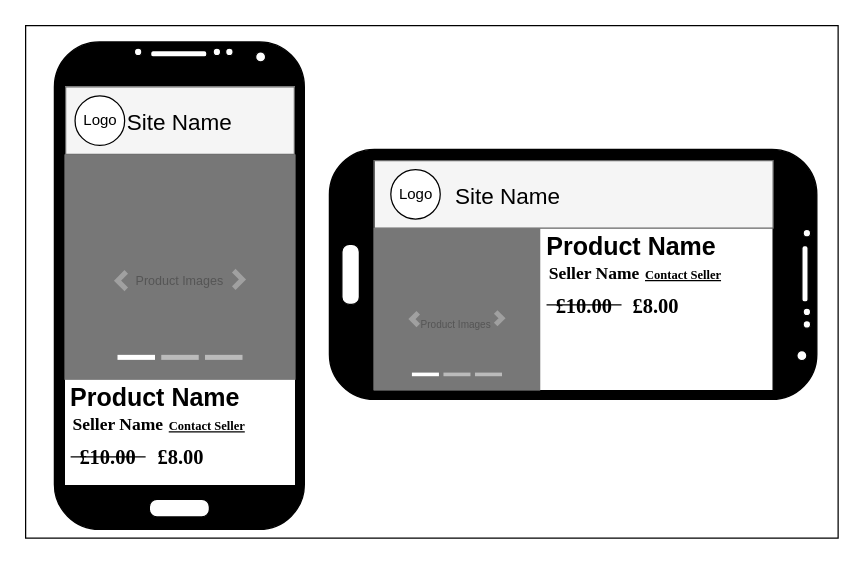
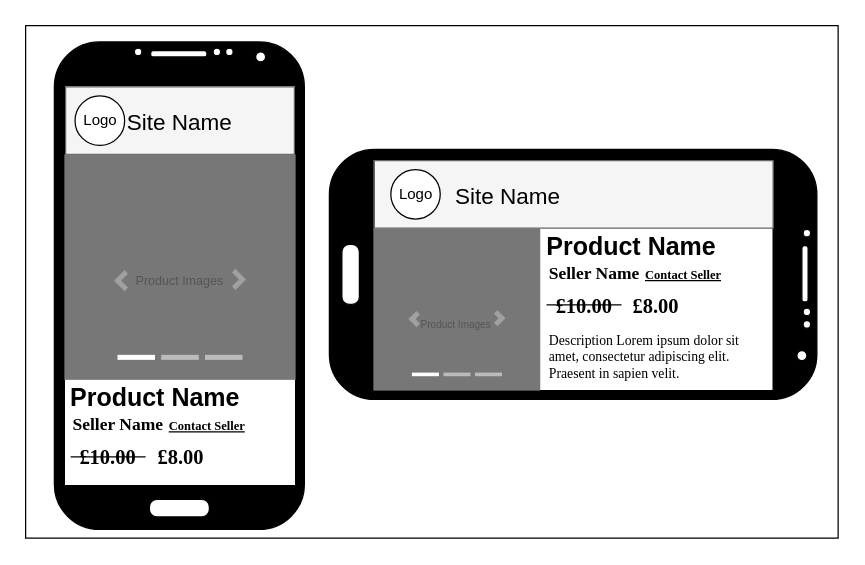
  <mxCell id="0" />
  <mxCell id="1" parent="0" />
  <mxCell id="2" value="" style="rounded=0;whiteSpace=wrap;html=1;" vertex="1" parent="1"><mxGeometry x="20" width="650" height="410" as="geometry" y="20" /></mxCell>
  <mxCell id="3" value="" style="group" vertex="1" connectable="0" parent="1"><mxGeometry x="43" y="33" width="200" height="390" as="geometry" /></mxCell>
  <mxCell id="4" value="" style="verticalLabelPosition=bottom;verticalAlign=top;html=1;shadow=0;dashed=0;strokeWidth=1;shape=mxgraph.android.phone2;strokeColor=#000000;fillColor=#000000;fontColor=#ffffff;" vertex="1" parent="3"><mxGeometry width="200" height="390" as="geometry" /></mxCell>
  <mxCell id="5" value="" style="group" vertex="1" connectable="0" parent="3"><mxGeometry x="9" y="36" width="183" height="54" as="geometry" /></mxCell>
  <mxCell id="6" value="" style="rounded=0;whiteSpace=wrap;html=1;strokeColor=#666666;fillColor=#f5f5f5;fontColor=#333333;" vertex="1" parent="5"><mxGeometry width="183.0" height="54" as="geometry" /></mxCell>
  <mxCell id="7" value="&lt;font style=&quot;font-size: 18px;&quot;&gt;Site Name&lt;/font&gt;" style="text;html=1;strokeColor=none;fillColor=none;align=center;verticalAlign=middle;whiteSpace=wrap;rounded=0;fontSize=25;" vertex="1" parent="5"><mxGeometry x="47.21" y="12.9" width="88.58" height="24.1" as="geometry" /></mxCell>
  <mxCell id="8" value="" style="shape=image;html=1;verticalAlign=top;verticalLabelPosition=bottom;labelBackgroundColor=#ffffff;imageAspect=0;aspect=fixed;image=https://cdn4.iconfinder.com/data/icons/essential-app-2/16/burger-menu-more-panel-128.png;fontSize=20;strokeColor=#000000;fillColor=#777777;" vertex="1" parent="5"><mxGeometry x="152.248" y="15.1" width="23.804" height="23.804" as="geometry" /></mxCell>
  <mxCell id="9" value="" style="group" vertex="1" connectable="0" parent="5"><mxGeometry x="7.54" y="7.16" width="39.673" height="39.673" as="geometry" /></mxCell>
  <mxCell id="10" value="" style="ellipse;whiteSpace=wrap;html=1;aspect=fixed;" vertex="1" parent="9"><mxGeometry width="39.673" height="39.673" as="geometry" /></mxCell>
  <mxCell id="11" value="Logo" style="text;html=1;strokeColor=none;fillColor=none;align=center;verticalAlign=middle;whiteSpace=wrap;rounded=0;" vertex="1" parent="9"><mxGeometry x="5.041" y="10.84" width="30.248" height="18" as="geometry" /></mxCell>
  <mxCell id="12" value="" style="group" vertex="1" connectable="0" parent="1"><mxGeometry x="263" y="119" width="390" height="200" as="geometry" /></mxCell>
  <mxCell id="13" value="" style="verticalLabelPosition=bottom;verticalAlign=top;html=1;shadow=0;dashed=0;strokeWidth=1;shape=mxgraph.android.phone2;strokeColor=#000000;direction=south;fillColor=#000000;" vertex="1" parent="12"><mxGeometry width="390" height="200" as="geometry" /></mxCell>
  <mxCell id="14" value="" style="group" vertex="1" connectable="0" parent="12"><mxGeometry x="36" y="9" width="319" height="54" as="geometry" /></mxCell>
  <mxCell id="15" value="" style="rounded=0;whiteSpace=wrap;html=1;strokeColor=#666666;fillColor=#f5f5f5;fontColor=#333333;" vertex="1" parent="14"><mxGeometry width="319.0" height="54" as="geometry" /></mxCell>
  <mxCell id="16" value="&lt;font style=&quot;font-size: 18px;&quot;&gt;Site Name&lt;/font&gt;" style="text;html=1;strokeColor=none;fillColor=none;align=center;verticalAlign=middle;whiteSpace=wrap;rounded=0;fontSize=25;" vertex="1" parent="14"><mxGeometry x="54.17" y="13.1" width="106.333" height="24.1" as="geometry" /></mxCell>
  <mxCell id="17" value="" style="shape=image;html=1;verticalAlign=top;verticalLabelPosition=bottom;labelBackgroundColor=#ffffff;imageAspect=0;aspect=fixed;image=https://cdn4.iconfinder.com/data/icons/essential-app-2/16/burger-menu-more-panel-128.png;fontSize=20;strokeColor=#000000;fillColor=#777777;" vertex="1" parent="14"><mxGeometry x="265.394" y="15.1" width="23.729" height="23.729" as="geometry" /></mxCell>
  <mxCell id="18" value="" style="group" vertex="1" connectable="0" parent="14"><mxGeometry x="13.143" y="7.16" width="69.157" height="39.673" as="geometry" /></mxCell>
  <mxCell id="19" value="" style="ellipse;whiteSpace=wrap;html=1;aspect=fixed;" vertex="1" parent="18"><mxGeometry width="39.549" height="39.549" as="geometry" /></mxCell>
  <mxCell id="20" value="Logo" style="text;html=1;strokeColor=none;fillColor=none;align=center;verticalAlign=middle;whiteSpace=wrap;rounded=0;" vertex="1" parent="18"><mxGeometry x="-6.53" y="10.84" width="52.727" height="18" as="geometry" /></mxCell>
  <mxCell id="21" value="&lt;h1 style=&quot;font-size: 20px;&quot;&gt;Product Name&lt;/h1&gt;" style="text;html=1;strokeColor=none;fillColor=none;spacing=5;spacingTop=-20;whiteSpace=wrap;overflow=hidden;rounded=0;fontSize=20;" vertex="1" parent="1"><mxGeometry x="51" y="303.39" width="180" height="26.61" as="geometry" /></mxCell>
  <mxCell id="22" value="&lt;h3&gt;£10.00&lt;/h3&gt;" style="text;html=1;strokeColor=none;fillColor=none;align=center;verticalAlign=middle;whiteSpace=wrap;rounded=0;fontFamily=Tahoma;fontSize=14;labelPosition=center;verticalLabelPosition=middle;" vertex="1" parent="1"><mxGeometry x="56" y="350" width="60" height="30" as="geometry" /></mxCell>
  <mxCell id="23" value="&lt;h2 style=&quot;font-size: 14px;&quot;&gt;Seller Name&lt;/h2&gt;" style="text;html=1;strokeColor=none;fillColor=none;align=left;verticalAlign=middle;whiteSpace=wrap;rounded=0;fontFamily=Tahoma;fontSize=14;" vertex="1" parent="1"><mxGeometry x="56" y="330" width="77" height="20" as="geometry" /></mxCell>
  <mxCell id="24" value="&lt;h3&gt;£8.00&lt;/h3&gt;" style="text;html=1;strokeColor=none;fillColor=none;align=left;verticalAlign=middle;whiteSpace=wrap;rounded=0;fontFamily=Tahoma;fontSize=14;labelPosition=center;verticalLabelPosition=middle;" vertex="1" parent="1"><mxGeometry x="123.5" y="350" width="60" height="30" as="geometry" /></mxCell>
  <mxCell id="25" value="" style="endArrow=none;html=1;rounded=0;fontFamily=Tahoma;fontSize=14;entryX=1;entryY=0.5;entryDx=0;entryDy=0;exitX=0;exitY=0.5;exitDx=0;exitDy=0;" edge="1" parent="1" source="22" target="22"><mxGeometry width="50" height="50" relative="1" as="geometry"><mxPoint x="81" y="553.39" as="sourcePoint" /><mxPoint x="131" y="503.39" as="targetPoint" /></mxGeometry></mxCell>
  <mxCell id="26" value="&lt;h5 style=&quot;font-size: 10px;&quot;&gt;&lt;u style=&quot;font-size: 10px;&quot;&gt;Contact Seller&lt;/u&gt;&lt;/h5&gt;" style="text;html=1;strokeColor=none;fillColor=none;align=left;verticalAlign=middle;whiteSpace=wrap;rounded=0;fontFamily=Tahoma;fontSize=10;" vertex="1" parent="1"><mxGeometry x="133" y="330" width="80" height="20" as="geometry" /></mxCell>
  <mxCell id="27" value="" style="group" vertex="1" connectable="0" parent="1"><mxGeometry x="43.5" y="123" width="192.5" height="180.39" as="geometry" /></mxCell>
  <mxCell id="28" value="&lt;font style=&quot;font-size: 10px;&quot;&gt;Product Images&lt;/font&gt;" style="html=1;shadow=0;dashed=0;strokeColor=none;strokeWidth=1;fillColor=#777777;fontColor=#555555;whiteSpace=wrap;align=center;verticalAlign=middle;fontStyle=0;fontSize=40;aspect=fixed;container=0;" vertex="1" parent="27"><mxGeometry x="7.5" width="185" height="180.39" as="geometry" /></mxCell>
  <mxCell id="29" value="" style="html=1;verticalLabelPosition=bottom;labelBackgroundColor=#ffffff;verticalAlign=top;shadow=0;dashed=0;strokeWidth=4;shape=mxgraph.ios7.misc.more;strokeColor=#a0a0a0;" vertex="1" parent="27"><mxGeometry x="143" y="93.005" width="7" height="14" as="geometry"><mxPoint x="-50" y="-7" as="offset" /></mxGeometry></mxCell>
  <mxCell id="30" value="" style="flipH=1;html=1;verticalLabelPosition=bottom;labelBackgroundColor=#ffffff;verticalAlign=top;shadow=0;dashed=0;strokeWidth=4;shape=mxgraph.ios7.misc.more;strokeColor=#a0a0a0;" vertex="1" parent="27"><mxGeometry x="50" y="94.005" width="7" height="14" as="geometry"><mxPoint x="43" y="-7" as="offset" /></mxGeometry></mxCell>
  <mxCell id="31" value="" style="html=1;shadow=0;strokeColor=none;fillColor=#ffffff;" vertex="1" parent="27"><mxGeometry x="50" y="160.39" width="30" height="4" as="geometry"><mxPoint x="-50" y="-20" as="offset" /></mxGeometry></mxCell>
  <mxCell id="32" value="" style="html=1;shadow=0;strokeColor=none;fillColor=#BBBBBB;" vertex="1" parent="27"><mxGeometry x="85" y="160.39" width="30" height="4" as="geometry"><mxPoint x="-15" y="-20" as="offset" /></mxGeometry></mxCell>
  <mxCell id="33" value="" style="html=1;shadow=0;strokeColor=none;fillColor=#BBBBBB;" vertex="1" parent="27"><mxGeometry x="120" y="160.39" width="30" height="4" as="geometry"><mxPoint x="20" y="-20" as="offset" /></mxGeometry></mxCell>
  <mxCell id="34" value="" style="group;aspect=fixed;spacing=0;spacingTop=0;verticalAlign=top;" vertex="1" connectable="0" parent="1"><mxGeometry x="293" y="182" width="138.73" height="130" as="geometry" /></mxCell>
  <mxCell id="35" value="&lt;font style=&quot;font-size: 8px;&quot;&gt;Product Images&lt;/font&gt;" style="html=1;shadow=0;dashed=0;strokeColor=none;strokeWidth=1;fillColor=#777777;fontColor=#555555;whiteSpace=wrap;align=center;verticalAlign=middle;fontStyle=0;fontSize=40;aspect=fixed;container=0;" vertex="1" parent="34"><mxGeometry x="5.405" width="133.319" height="129.997" as="geometry" /></mxCell>
  <mxCell id="36" value="" style="html=1;verticalLabelPosition=bottom;labelBackgroundColor=#ffffff;verticalAlign=top;shadow=0;dashed=0;strokeWidth=4;shape=mxgraph.ios7.misc.more;strokeColor=#a0a0a0;" vertex="1" parent="34"><mxGeometry x="103.057" y="67.025" width="5.045" height="10.089" as="geometry"><mxPoint x="-50" y="-7" as="offset" /></mxGeometry></mxCell>
  <mxCell id="37" value="" style="flipH=1;html=1;verticalLabelPosition=bottom;labelBackgroundColor=#ffffff;verticalAlign=top;shadow=0;dashed=0;strokeWidth=4;shape=mxgraph.ios7.misc.more;strokeColor=#a0a0a0;" vertex="1" parent="34"><mxGeometry x="36.034" y="67.746" width="5.045" height="10.089" as="geometry"><mxPoint x="43" y="-7" as="offset" /></mxGeometry></mxCell>
  <mxCell id="38" value="" style="html=1;shadow=0;strokeColor=none;fillColor=#ffffff;" vertex="1" parent="34"><mxGeometry x="36.034" y="115.587" width="21.62" height="2.883" as="geometry"><mxPoint x="-50" y="-20" as="offset" /></mxGeometry></mxCell>
  <mxCell id="39" value="" style="html=1;shadow=0;strokeColor=none;fillColor=#BBBBBB;" vertex="1" parent="34"><mxGeometry x="61.257" y="115.587" width="21.62" height="2.883" as="geometry"><mxPoint x="-15" y="-20" as="offset" /></mxGeometry></mxCell>
  <mxCell id="40" value="" style="html=1;shadow=0;strokeColor=none;fillColor=#BBBBBB;" vertex="1" parent="34"><mxGeometry x="86.481" y="115.587" width="21.62" height="2.883" as="geometry"><mxPoint x="20" y="-20" as="offset" /></mxGeometry></mxCell>
  <mxCell id="41" value="&lt;h1 style=&quot;font-size: 20px;&quot;&gt;Product Name&lt;/h1&gt;" style="text;html=1;strokeColor=none;fillColor=none;spacing=5;spacingTop=-20;whiteSpace=wrap;overflow=hidden;rounded=0;fontSize=20;" vertex="1" parent="1"><mxGeometry x="431.73" y="182" width="180" height="26.61" as="geometry" /></mxCell>
  <mxCell id="42" value="&lt;h3&gt;£10.00&lt;/h3&gt;" style="text;html=1;strokeColor=none;fillColor=none;align=center;verticalAlign=middle;whiteSpace=wrap;rounded=0;fontFamily=Tahoma;fontSize=14;labelPosition=center;verticalLabelPosition=middle;" vertex="1" parent="1"><mxGeometry x="436.73" y="228.61" width="60" height="30" as="geometry" /></mxCell>
  <mxCell id="43" value="&lt;h2 style=&quot;font-size: 14px;&quot;&gt;Seller Name&lt;/h2&gt;" style="text;html=1;strokeColor=none;fillColor=none;align=left;verticalAlign=middle;whiteSpace=wrap;rounded=0;fontFamily=Tahoma;fontSize=14;" vertex="1" parent="1"><mxGeometry x="436.73" y="208.61" width="77" height="20" as="geometry" /></mxCell>
  <mxCell id="44" value="&lt;h3&gt;£8.00&lt;/h3&gt;" style="text;html=1;strokeColor=none;fillColor=none;align=left;verticalAlign=middle;whiteSpace=wrap;rounded=0;fontFamily=Tahoma;fontSize=14;labelPosition=center;verticalLabelPosition=middle;" vertex="1" parent="1"><mxGeometry x="504.23" y="228.61" width="60" height="30" as="geometry" /></mxCell>
  <mxCell id="45" value="&lt;h5 style=&quot;font-size: 10px;&quot;&gt;&lt;u style=&quot;font-size: 10px;&quot;&gt;Contact Seller&lt;/u&gt;&lt;/h5&gt;" style="text;html=1;strokeColor=none;fillColor=none;align=left;verticalAlign=middle;whiteSpace=wrap;rounded=0;fontFamily=Tahoma;fontSize=10;" vertex="1" parent="1"><mxGeometry x="513.73" y="208.61" width="80" height="20" as="geometry" /></mxCell>
  <mxCell id="46" value="" style="endArrow=none;html=1;rounded=0;fontFamily=Tahoma;fontSize=14;entryX=1;entryY=0.5;entryDx=0;entryDy=0;exitX=0;exitY=0.5;exitDx=0;exitDy=0;" edge="1" parent="1"><mxGeometry width="50" height="50" relative="1" as="geometry"><mxPoint x="436.73" y="243.44" as="sourcePoint" /><mxPoint x="496.73" y="243.44" as="targetPoint" /></mxGeometry></mxCell>
+ <mxCell id="47" value="&lt;font style=&quot;font-size: 11px;&quot; face=&quot;Tahoma&quot;&gt;Description&amp;nbsp;&lt;span style=&quot;background-color: rgb(255, 255, 255); font-size: 11px;&quot;&gt;Lorem ipsum dolor sit amet, consectetur adipiscing elit. Praesent in sapien velit.&amp;nbsp;&lt;/span&gt;&lt;/font&gt;" style="text;html=1;strokeColor=none;fillColor=none;align=left;verticalAlign=top;whiteSpace=wrap;rounded=0;fontSize=11;horizontal=1;" vertex="1" parent="1"><mxGeometry x="436.73" y="258.61" width="176.27" height="51.39" as="geometry" /></mxCell>
